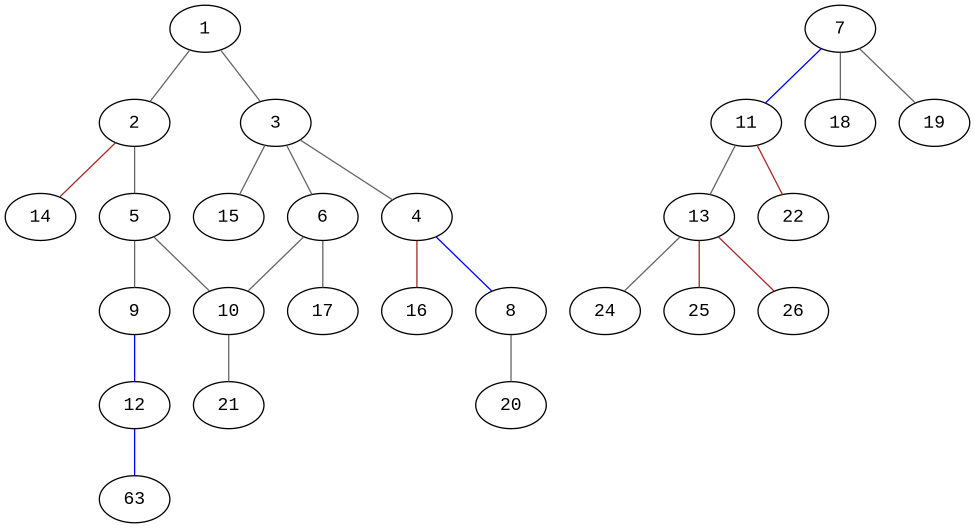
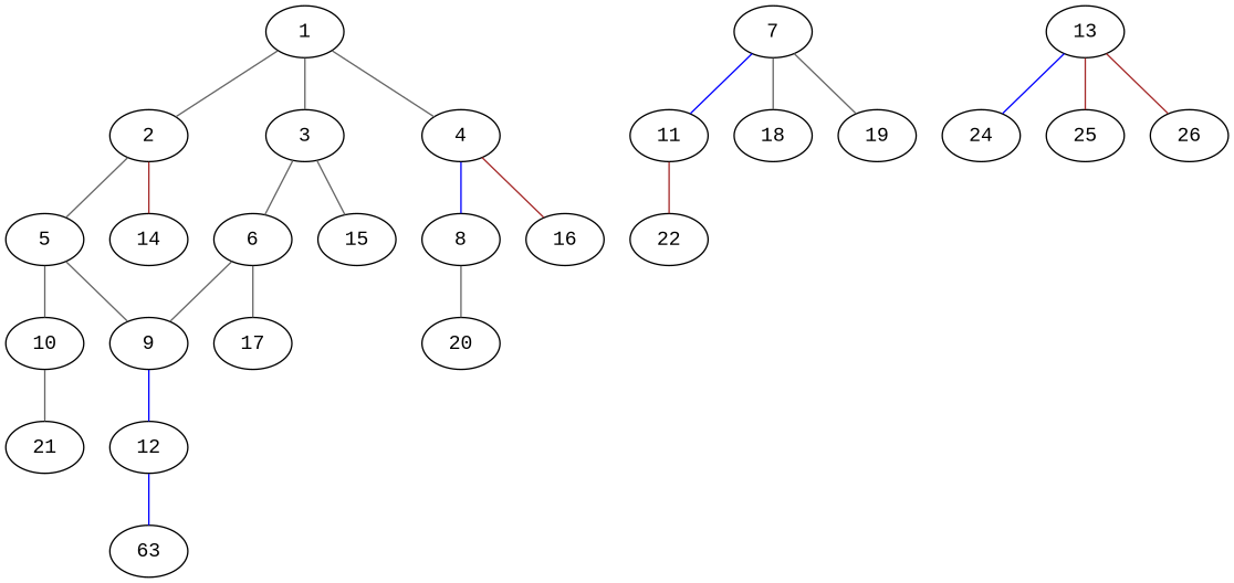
  graph {
    fontname="Liberation Mono"
    node [chem=H fontname="Liberation Mono"]
    edge [color=gray40 fontname="Liberation Mono" valence=1]
    1 [chem=C]
    2 [chem=C]
    3 [chem=C]
    4 [chem=C]
    5 [chem=C]
    14
    6 [chem=C]
    15
    8 [chem=O]
    16
    9 [chem=C]
    10 [chem=O]
    17
    7 [chem=C]
    11 [chem=N]
    18
    19
    20
    12 [chem=O]
    21
    13 [chem=C]
    22
    n23 [label=63]
    24
    25
    26
    1 -- 2 [valence=2]
    1 -- 3
-   3 -- 4
+   1 -- 4
    2 -- 5
    2 -- 14 [color=brown]
    3 -- 6 [valence=2]
    3 -- 15
    4 -- 8 [color=blue]
    4 -- 16 [color=brown]
    5 -- 9 [valence=2]
    5 -- 10
-   6 -- 10
+   6 -- 9
    6 -- 17
    8 -- 20
    9 -- 12 [color=blue]
    10 -- 21
    7 -- 11 [color=blue]
    7 -- 18
    7 -- 19
-   11 -- 13
    11 -- 22 [color=brown]
    12 -- n23 [color=blue]
-   13 -- 24
+   13 -- 24 [color=blue]
    13 -- 25 [color=brown]
    13 -- 26 [color=brown]
  }
